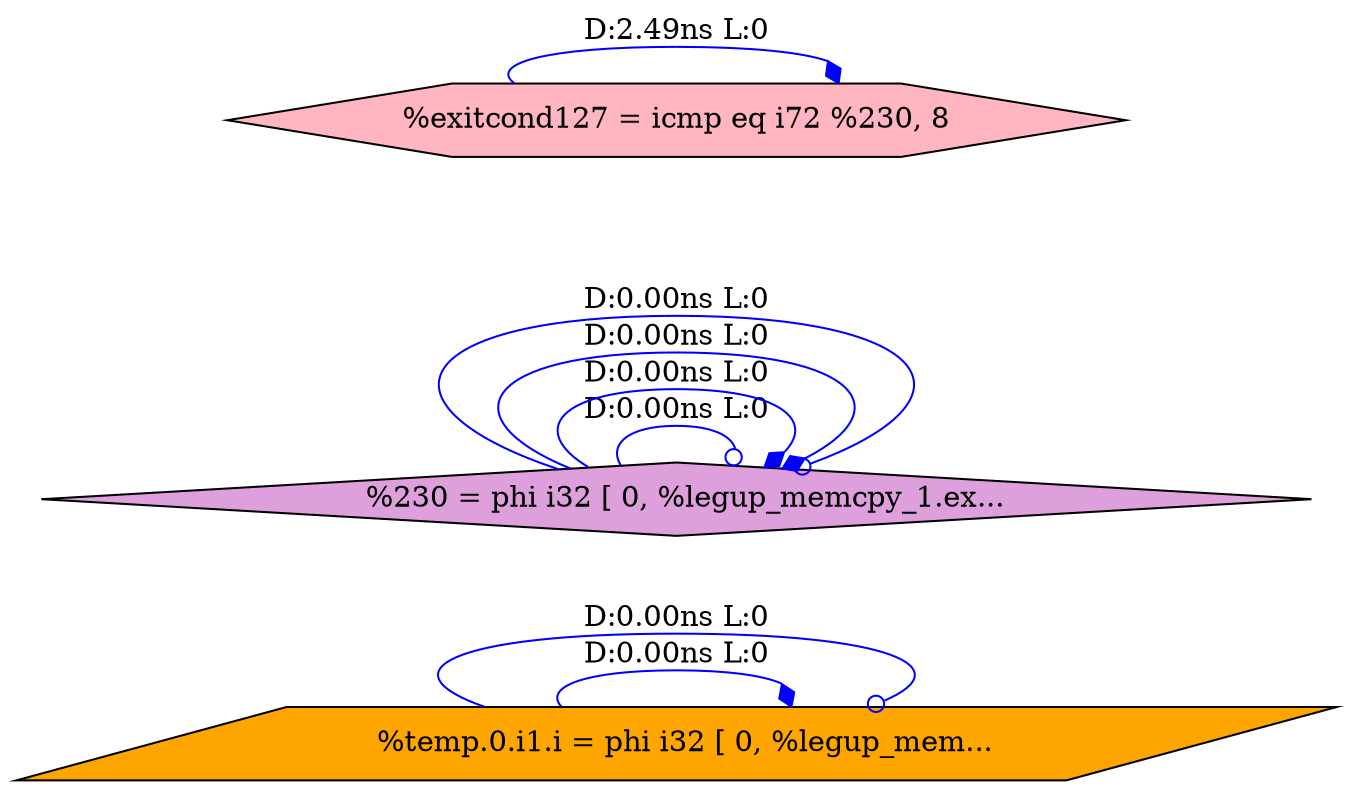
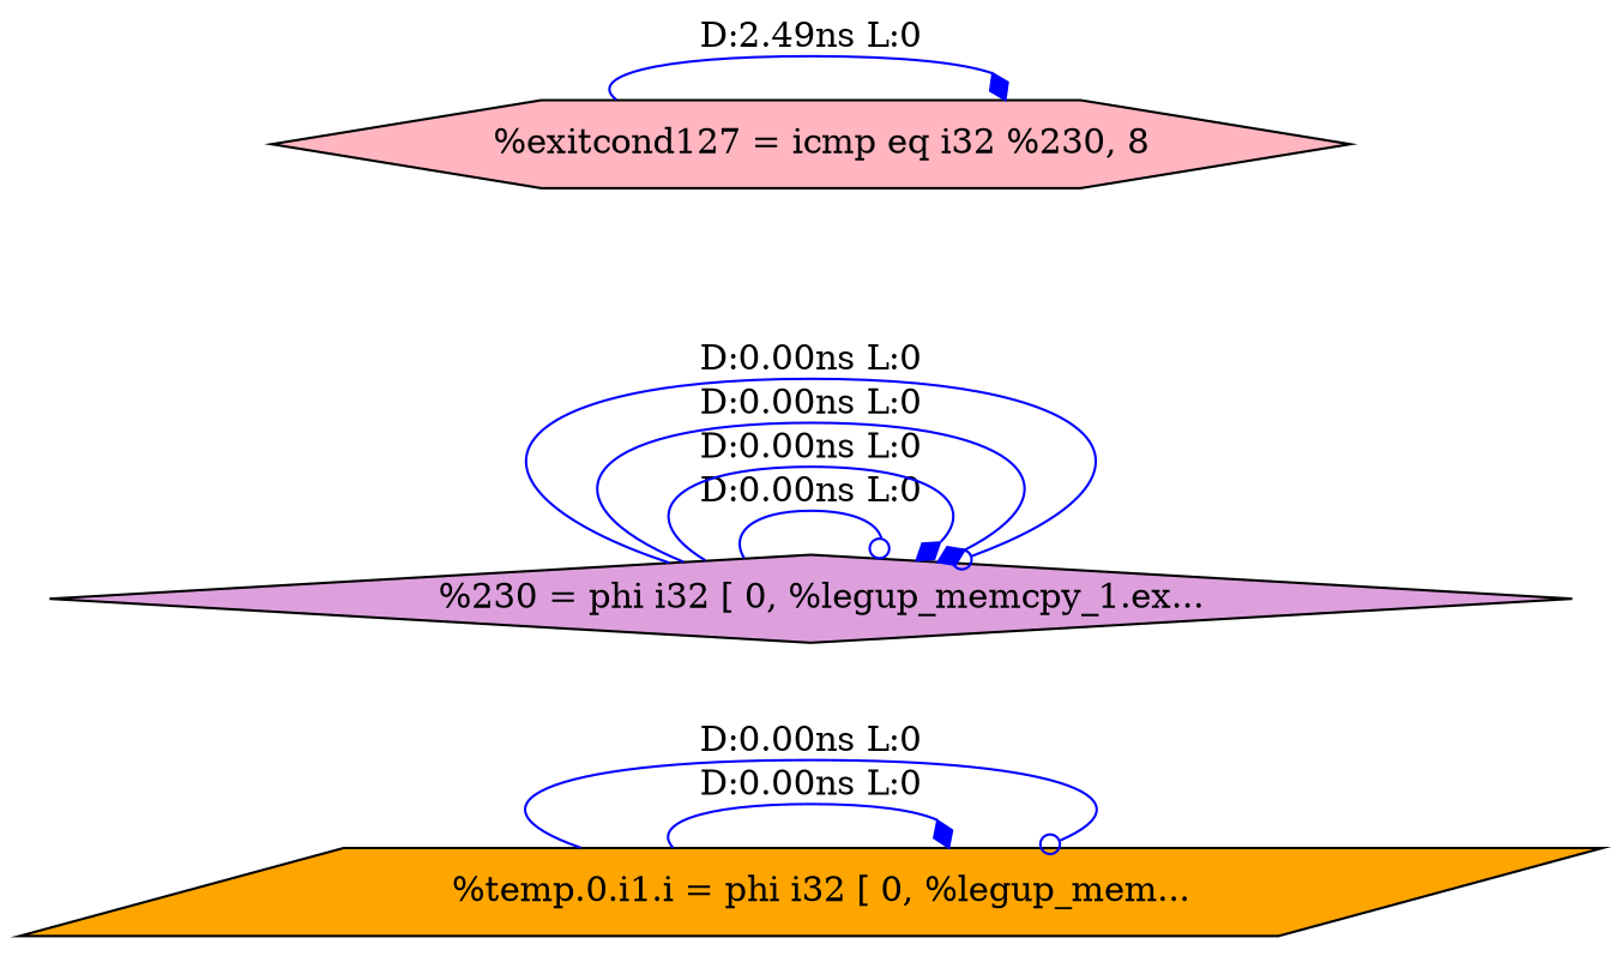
  digraph {
    rankdir=LR
    node [style=filled]
    edge [color=blue arrowhead=diamond]
    n1 [label="  %temp.0.i1.i = phi i32 [ 0, %legup_mem..." fillcolor=orange shape=parallelogram]
    n2 [label="  %230 = phi i32 [ 0, %legup_memcpy_1.ex..." fillcolor=plum shape=diamond]
-   n3 [label="%exitcond127 = icmp eq i72 %230, 8" fillcolor=lightpink shape=hexagon]
+   n3 [label="  %exitcond127 = icmp eq i32 %230, 8" fillcolor=lightpink shape=hexagon]
    n1 -> n1 [label="D:0.00ns L:0"]
    n1 -> n1 [label="D:0.00ns L:0" arrowhead=odot]
    n2 -> n2 [label="D:0.00ns L:0" arrowhead=odot]
    n2 -> n2 [label="D:0.00ns L:0"]
    n2 -> n2 [label="D:0.00ns L:0"]
    n2 -> n2 [label="D:0.00ns L:0" arrowhead=odot]
    n3 -> n3 [label="D:2.49ns L:0"]
  }
